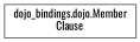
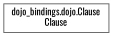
  digraph {
    rankdir=LR
    fontname=Oswald
-   n1 [color=grey40 fillcolor=white fontname=Oswald fontsize=10 height=0.2 label="dojo_bindings.dojo.Member\lClause" shape=box style=filled width=0.4]
+   n1 [color=grey40 fillcolor=white fontname=Oswald fontsize=10 height=0.2 label="dojo_bindings.dojo.Clause\lClause" shape=box style=filled width=0.4]
  }
